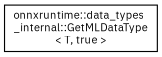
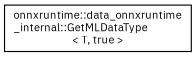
  digraph {
    rankdir=LR
    fontname="IBM Plex Sans"
-   n1 [color=black fillcolor=white fontname="IBM Plex Sans" fontsize=10 height=0.2 label="onnxruntime::data_types\l_internal::GetMLDataType\l\< T, true \>" shape=record style=filled width=0.4]
+   n1 [color=black fillcolor=white fontname="IBM Plex Sans" fontsize=10 height=0.2 label="onnxruntime::data_onnxruntime\l_internal::GetMLDataType\l\< T, true \>" shape=record style=filled width=0.4]
  }
